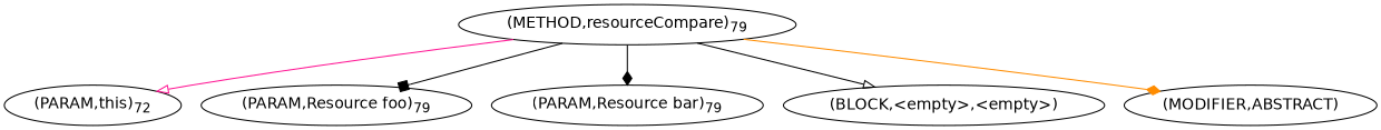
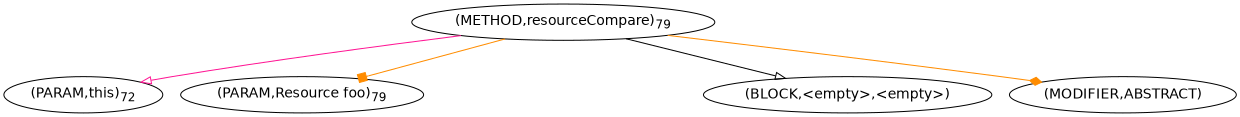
  digraph {
    fontname="DejaVu Sans"
    node [fontname="DejaVu Sans"]
    edge [arrowhead=onormal color=darkorange fontname="DejaVu Sans"]
    n1 [label=<(METHOD,resourceCompare)<SUB>79</SUB>>]
    n2 [label=<(PARAM,this)<SUB>72</SUB>>]
    n3 [label=<(PARAM,Resource foo)<SUB>79</SUB>>]
-   n4 [label=<(PARAM,Resource bar)<SUB>79</SUB>>]
    n5 [label=<(BLOCK,&lt;empty&gt;,&lt;empty&gt;)>]
    n6 [label=<(MODIFIER,ABSTRACT)>]
    n1 -> n2 [color=deeppink]
-   n1 -> n3 [arrowhead=box color=black]
-   n1 -> n4 [arrowhead=diamond color=black]
+   n1 -> n3 [arrowhead=box]
    n1 -> n5 [color=black]
    n1 -> n6 [arrowhead=diamond]
  }
